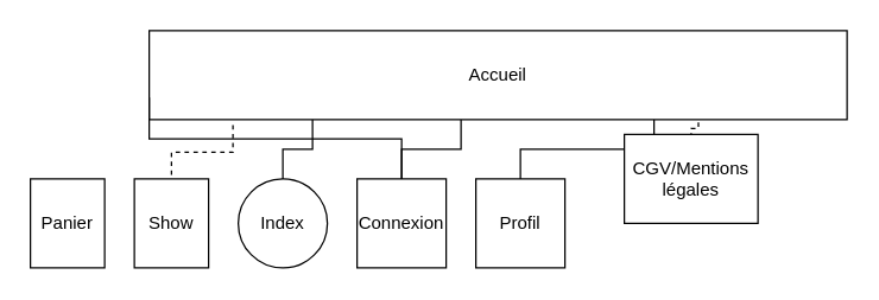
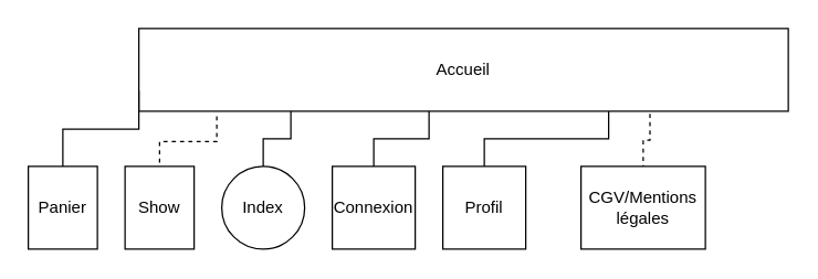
  <mxCell id="0" />
  <mxCell id="1" parent="0" />
  <mxCell id="2" value="Accueil" style="whiteSpace=wrap;html=1;align=center;treeFolding=1;treeMoving=1;newEdgeStyle={&quot;edgeStyle&quot;:&quot;elbowEdgeStyle&quot;,&quot;startArrow&quot;:&quot;none&quot;,&quot;endArrow&quot;:&quot;none&quot;};" vertex="1" parent="1"><mxGeometry x="100" y="20" width="470" height="60" as="geometry" /></mxCell>
  <mxCell id="3" value="Index" style="ellipse;whiteSpace=wrap;html=1;align=center;verticalAlign=middle;treeFolding=1;treeMoving=1;newEdgeStyle={&quot;edgeStyle&quot;:&quot;elbowEdgeStyle&quot;,&quot;startArrow&quot;:&quot;none&quot;,&quot;endArrow&quot;:&quot;none&quot;};" vertex="1" parent="1"><mxGeometry x="160" y="120" width="60" height="60" as="geometry" /></mxCell>
  <mxCell id="4" value="" style="edgeStyle=elbowEdgeStyle;elbow=vertical;sourcePerimeterSpacing=0;targetPerimeterSpacing=0;startArrow=none;endArrow=none;rounded=0;curved=0;" edge="1" target="3" parent="1"><mxGeometry relative="1" as="geometry"><mxPoint x="210" y="80" as="sourcePoint" /></mxGeometry></mxCell>
  <mxCell id="5" value="Show" style="whiteSpace=wrap;html=1;align=center;verticalAlign=middle;treeFolding=1;treeMoving=1;newEdgeStyle={&quot;edgeStyle&quot;:&quot;elbowEdgeStyle&quot;,&quot;startArrow&quot;:&quot;none&quot;,&quot;endArrow&quot;:&quot;none&quot;};" vertex="1" parent="1"><mxGeometry x="90" y="120" width="50" height="60" as="geometry" /></mxCell>
  <mxCell id="6" value="" style="edgeStyle=elbowEdgeStyle;elbow=vertical;sourcePerimeterSpacing=0;targetPerimeterSpacing=0;startArrow=none;endArrow=none;rounded=0;curved=0;exitX=0.12;exitY=1.06;exitDx=0;exitDy=0;exitPerimeter=0;dashed=1;" edge="1" target="5" parent="1" source="2"><mxGeometry relative="1" as="geometry"><mxPoint x="160" y="90" as="sourcePoint" /></mxGeometry></mxCell>
  <mxCell id="7" value="Panier" style="whiteSpace=wrap;html=1;align=center;verticalAlign=middle;treeFolding=1;treeMoving=1;newEdgeStyle={&quot;edgeStyle&quot;:&quot;elbowEdgeStyle&quot;,&quot;startArrow&quot;:&quot;none&quot;,&quot;endArrow&quot;:&quot;none&quot;};" vertex="1" parent="1"><mxGeometry x="20" y="120" width="50" height="60" as="geometry" /></mxCell>
- <mxCell id="8" value="" style="edgeStyle=elbowEdgeStyle;elbow=vertical;sourcePerimeterSpacing=0;targetPerimeterSpacing=0;startArrow=none;endArrow=none;rounded=0;curved=0;exitX=0;exitY=0.75;exitDx=0;exitDy=0;" edge="1" target="9" parent="1" source="2"><mxGeometry relative="1" as="geometry"><mxPoint x="-50" y="90" as="sourcePoint" /></mxGeometry></mxCell>
+ <mxCell id="8" value="" style="edgeStyle=elbowEdgeStyle;elbow=vertical;sourcePerimeterSpacing=0;targetPerimeterSpacing=0;startArrow=none;endArrow=none;rounded=0;curved=0;exitX=0;exitY=0.75;exitDx=0;exitDy=0;" edge="1" target="7" parent="1" source="2"><mxGeometry relative="1" as="geometry"><mxPoint x="-50" y="90" as="sourcePoint" /></mxGeometry></mxCell>
  <mxCell id="9" value="Connexion" style="whiteSpace=wrap;html=1;align=center;verticalAlign=middle;treeFolding=1;treeMoving=1;newEdgeStyle={&quot;edgeStyle&quot;:&quot;elbowEdgeStyle&quot;,&quot;startArrow&quot;:&quot;none&quot;,&quot;endArrow&quot;:&quot;none&quot;};" vertex="1" parent="1"><mxGeometry x="240" y="120" width="60" height="60" as="geometry" /></mxCell>
  <mxCell id="10" value="" style="edgeStyle=elbowEdgeStyle;elbow=vertical;sourcePerimeterSpacing=0;targetPerimeterSpacing=0;startArrow=none;endArrow=none;rounded=0;curved=0;" edge="1" target="9" parent="1"><mxGeometry relative="1" as="geometry"><mxPoint x="310" y="80" as="sourcePoint" /></mxGeometry></mxCell>
  <mxCell id="11" value="Profil" style="whiteSpace=wrap;html=1;align=center;verticalAlign=middle;treeFolding=1;treeMoving=1;newEdgeStyle={&quot;edgeStyle&quot;:&quot;elbowEdgeStyle&quot;,&quot;startArrow&quot;:&quot;none&quot;,&quot;endArrow&quot;:&quot;none&quot;};" vertex="1" parent="1"><mxGeometry x="320" y="120" width="60" height="60" as="geometry" /></mxCell>
  <mxCell id="12" value="" style="edgeStyle=elbowEdgeStyle;elbow=vertical;sourcePerimeterSpacing=0;targetPerimeterSpacing=0;startArrow=none;endArrow=none;rounded=0;curved=0;" edge="1" target="11" parent="1"><mxGeometry relative="1" as="geometry"><mxPoint x="440" y="80" as="sourcePoint" /></mxGeometry></mxCell>
- <mxCell id="13" value="CGV/Mentions légales" style="whiteSpace=wrap;html=1;align=center;verticalAlign=middle;treeFolding=1;treeMoving=1;newEdgeStyle={&quot;edgeStyle&quot;:&quot;elbowEdgeStyle&quot;,&quot;startArrow&quot;:&quot;none&quot;,&quot;endArrow&quot;:&quot;none&quot;};" vertex="1" parent="1"><mxGeometry x="420" y="90" width="90" height="60" as="geometry" /></mxCell>
+ <mxCell id="13" value="CGV/Mentions légales" style="whiteSpace=wrap;html=1;align=center;verticalAlign=middle;treeFolding=1;treeMoving=1;newEdgeStyle={&quot;edgeStyle&quot;:&quot;elbowEdgeStyle&quot;,&quot;startArrow&quot;:&quot;none&quot;,&quot;endArrow&quot;:&quot;none&quot;};" vertex="1" parent="1"><mxGeometry x="420" y="120" width="90" height="60" as="geometry" /></mxCell>
  <mxCell id="14" value="" style="edgeStyle=elbowEdgeStyle;elbow=vertical;sourcePerimeterSpacing=0;targetPerimeterSpacing=0;startArrow=none;endArrow=none;rounded=0;curved=0;exitX=0.787;exitY=1.033;exitDx=0;exitDy=0;exitPerimeter=0;dashed=1;" edge="1" target="13" parent="1" source="2"><mxGeometry relative="1" as="geometry"><mxPoint x="400" y="80" as="sourcePoint" /></mxGeometry></mxCell>
